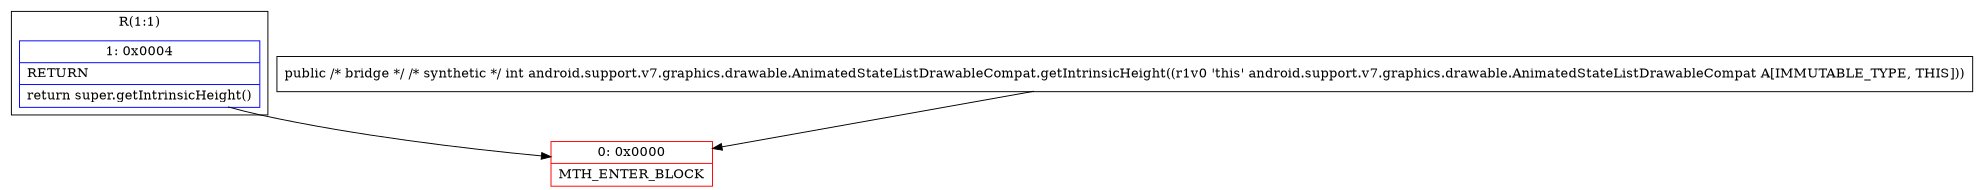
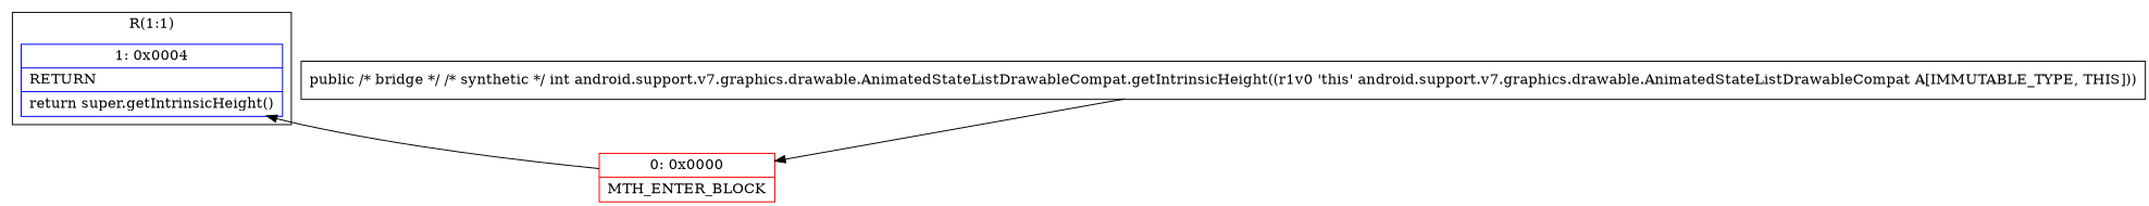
  digraph {
    node [shape=record]
    n1 [color=blue label="{1\:\ 0x0004|RETURN\l|return super.getIntrinsicHeight()\l}"]
    n2 [color=red label="{0\:\ 0x0000|MTH_ENTER_BLOCK\l}"]
    n3 [label="{public \/* bridge *\/ \/* synthetic *\/ int android.support.v7.graphics.drawable.AnimatedStateListDrawableCompat.getIntrinsicHeight((r1v0 'this' android.support.v7.graphics.drawable.AnimatedStateListDrawableCompat A[IMMUTABLE_TYPE, THIS])) }"]
    subgraph cluster_1 {
      label="R(1:1)"
      n1
    }
-   n1 -> n2
+   n2 -> n1
    n3 -> n2
  }
